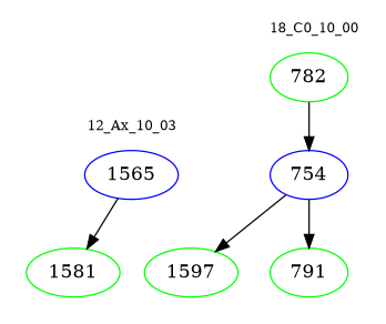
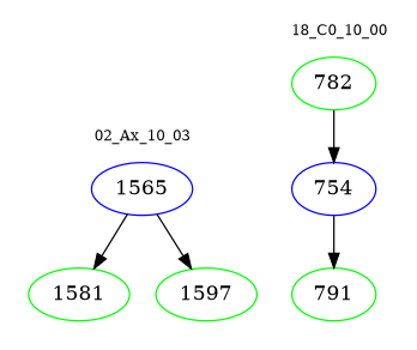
  digraph {
    node [color=green]
    edge [color=black]
    n1 [label=1581]
    n2 [color=blue label=1565]
    n3 [label=1597]
    n4 [label=782]
    n5 [color=blue label=754]
    n6 [label=791]
    subgraph cluster_1 {
      color=white
      fontsize=10
-     label="12_Ax_10_03"
+     label="02_Ax_10_03"
      n1
      n2
      n3
    }
    subgraph cluster_2 {
      color=white
      fontsize=10
      label="18_C0_10_00"
      n4
      n5
      n6
    }
    n2 -> n1
-   n5 -> n3
+   n2 -> n3
    n4 -> n5
    n5 -> n6
  }
